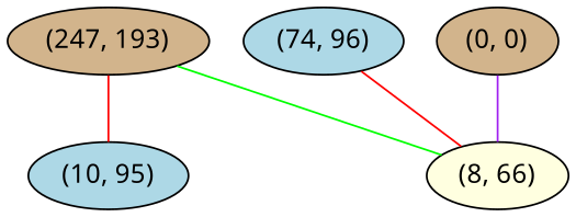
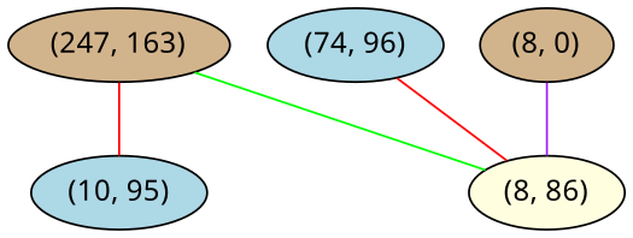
  graph {
    fontname="Noto Sans"
    node [fillcolor=lightblue fontname="Noto Sans" style=filled]
    edge [color=red fontname="Noto Sans" weight=1]
    n1 [label="(10, 95)"]
-   "(247, 163)" [fillcolor=tan label="(247, 193)"]
-   "(8, 86)" [fillcolor=lightyellow label="(8, 66)"]
+   "(247, 163)" [fillcolor=tan]
+   "(8, 86)" [fillcolor=lightyellow]
    n4 [label="(74, 96)"]
-   "(0, 0)" [fillcolor=tan]
+   "(0, 0)" [fillcolor=tan label="(8, 0)"]
    "(247, 163)" -- n1
    "(247, 163)" -- "(8, 86)" [color=green weight=2]
    n4 -- "(8, 86)"
    "(0, 0)" -- "(8, 86)" [color=purple weight=4]
  }
